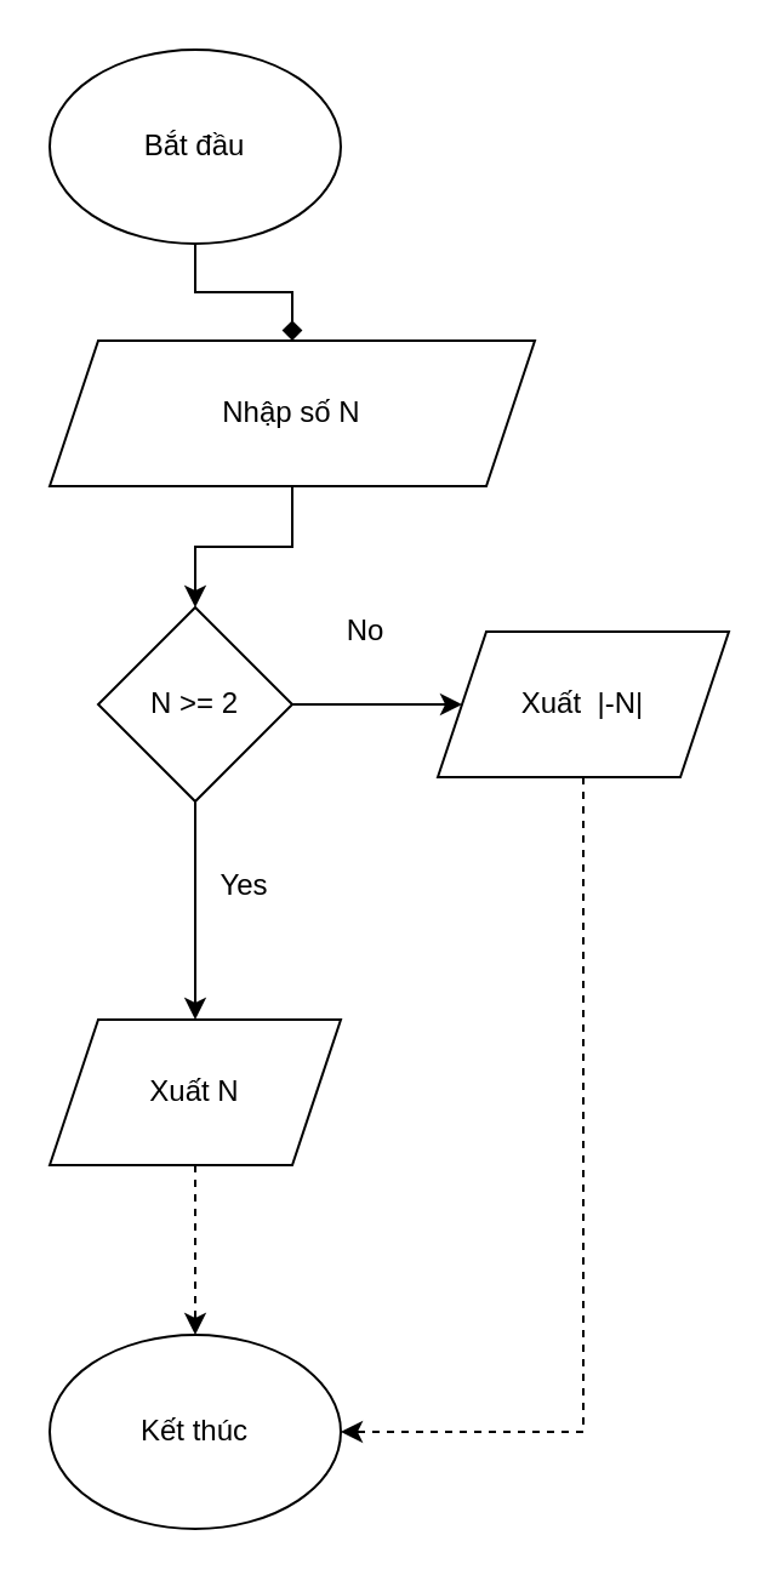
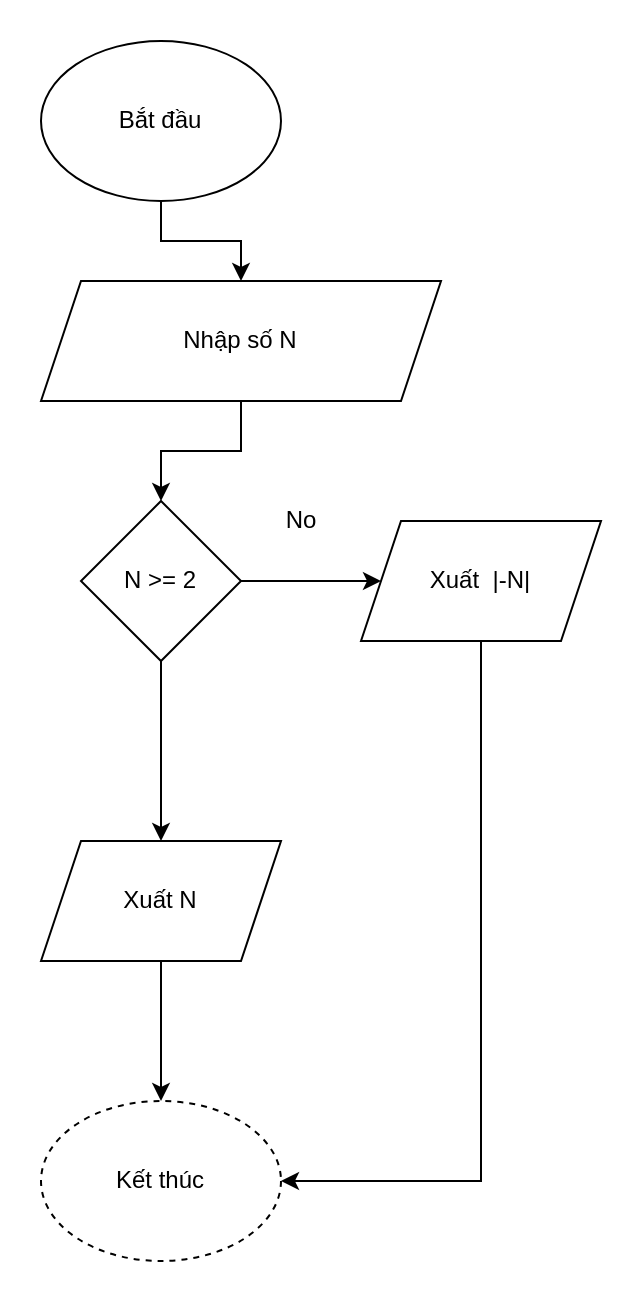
  <mxCell id="0" />
  <mxCell id="1" parent="0" />
- <mxCell id="2" style="edgeStyle=orthogonalEdgeStyle;rounded=0;orthogonalLoop=1;jettySize=auto;html=1;exitX=0.5;exitY=1;exitDx=0;exitDy=0;entryX=0.5;entryY=0;entryDx=0;entryDy=0;endArrow=diamond;" edge="1" parent="1" source="3" target="5"><mxGeometry relative="1" as="geometry" /></mxCell>
+ <mxCell id="2" style="edgeStyle=orthogonalEdgeStyle;rounded=0;orthogonalLoop=1;jettySize=auto;html=1;exitX=0.5;exitY=1;exitDx=0;exitDy=0;entryX=0.5;entryY=0;entryDx=0;entryDy=0;" edge="1" parent="1" source="3" target="5"><mxGeometry relative="1" as="geometry" /></mxCell>
  <mxCell id="3" value="Bắt đầu" style="ellipse;whiteSpace=wrap;html=1;" vertex="1" parent="1"><mxGeometry x="20" y="20" width="120" height="80" as="geometry" /></mxCell>
  <mxCell id="4" style="edgeStyle=orthogonalEdgeStyle;rounded=0;orthogonalLoop=1;jettySize=auto;html=1;exitX=0.5;exitY=1;exitDx=0;exitDy=0;" edge="1" parent="1" source="5" target="8"><mxGeometry relative="1" as="geometry" /></mxCell>
  <mxCell id="5" value="Nhập số N" style="shape=parallelogram;perimeter=parallelogramPerimeter;whiteSpace=wrap;html=1;fixedSize=1;" vertex="1" parent="1"><mxGeometry x="20" y="140" width="200" height="60" as="geometry" /></mxCell>
  <mxCell id="6" style="edgeStyle=orthogonalEdgeStyle;rounded=0;orthogonalLoop=1;jettySize=auto;html=1;exitX=0.5;exitY=1;exitDx=0;exitDy=0;entryX=0.5;entryY=0;entryDx=0;entryDy=0;" edge="1" parent="1" source="8" target="13"><mxGeometry relative="1" as="geometry" /></mxCell>
  <mxCell id="7" style="edgeStyle=orthogonalEdgeStyle;rounded=0;orthogonalLoop=1;jettySize=auto;html=1;exitX=1;exitY=0.5;exitDx=0;exitDy=0;entryX=0;entryY=0.5;entryDx=0;entryDy=0;" edge="1" parent="1" source="8" target="15"><mxGeometry relative="1" as="geometry" /></mxCell>
  <mxCell id="8" value="N &amp;gt;= 2" style="rhombus;whiteSpace=wrap;html=1;" vertex="1" parent="1"><mxGeometry x="40" y="250" width="80" height="80" as="geometry" /></mxCell>
  <mxCell id="9" value="No" style="text;html=1;align=center;verticalAlign=middle;resizable=0;points=[];autosize=1;strokeColor=none;fillColor=none;" vertex="1" parent="1"><mxGeometry x="130" y="245" width="40" height="30" as="geometry" /></mxCell>
- <mxCell id="10" value="Yes" style="text;html=1;align=center;verticalAlign=middle;resizable=0;points=[];autosize=1;strokeColor=none;fillColor=none;" vertex="1" parent="1"><mxGeometry x="80" y="350" width="40" height="30" as="geometry" /></mxCell>
- <mxCell id="11" value="Kết thúc" style="ellipse;whiteSpace=wrap;html=1;" vertex="1" parent="1"><mxGeometry x="20" y="550" width="120" height="80" as="geometry" /></mxCell>
- <mxCell id="12" style="edgeStyle=orthogonalEdgeStyle;rounded=0;orthogonalLoop=1;jettySize=auto;html=1;exitX=0.5;exitY=1;exitDx=0;exitDy=0;entryX=0.5;entryY=0;entryDx=0;entryDy=0;dashed=1;" edge="1" parent="1" source="13" target="11"><mxGeometry relative="1" as="geometry" /></mxCell>
+ <mxCell id="11" value="Kết thúc" style="ellipse;whiteSpace=wrap;html=1;dashed=1;" vertex="1" parent="1"><mxGeometry x="20" y="550" width="120" height="80" as="geometry" /></mxCell>
+ <mxCell id="12" style="edgeStyle=orthogonalEdgeStyle;rounded=0;orthogonalLoop=1;jettySize=auto;html=1;exitX=0.5;exitY=1;exitDx=0;exitDy=0;entryX=0.5;entryY=0;entryDx=0;entryDy=0;" edge="1" parent="1" source="13" target="11"><mxGeometry relative="1" as="geometry" /></mxCell>
  <mxCell id="13" value="Xuất N" style="shape=parallelogram;perimeter=parallelogramPerimeter;whiteSpace=wrap;html=1;fixedSize=1;" vertex="1" parent="1"><mxGeometry x="20" y="420" width="120" height="60" as="geometry" /></mxCell>
- <mxCell id="14" style="edgeStyle=orthogonalEdgeStyle;rounded=0;orthogonalLoop=1;jettySize=auto;html=1;exitX=0.5;exitY=1;exitDx=0;exitDy=0;entryX=1;entryY=0.5;entryDx=0;entryDy=0;dashed=1;" edge="1" parent="1" source="15" target="11"><mxGeometry relative="1" as="geometry" /></mxCell>
+ <mxCell id="14" style="edgeStyle=orthogonalEdgeStyle;rounded=0;orthogonalLoop=1;jettySize=auto;html=1;exitX=0.5;exitY=1;exitDx=0;exitDy=0;entryX=1;entryY=0.5;entryDx=0;entryDy=0;" edge="1" parent="1" source="15" target="11"><mxGeometry relative="1" as="geometry" /></mxCell>
  <mxCell id="15" value="Xuất&amp;nbsp; |-N|" style="shape=parallelogram;perimeter=parallelogramPerimeter;whiteSpace=wrap;html=1;fixedSize=1;" vertex="1" parent="1"><mxGeometry x="180" y="260" width="120" height="60" as="geometry" /></mxCell>
